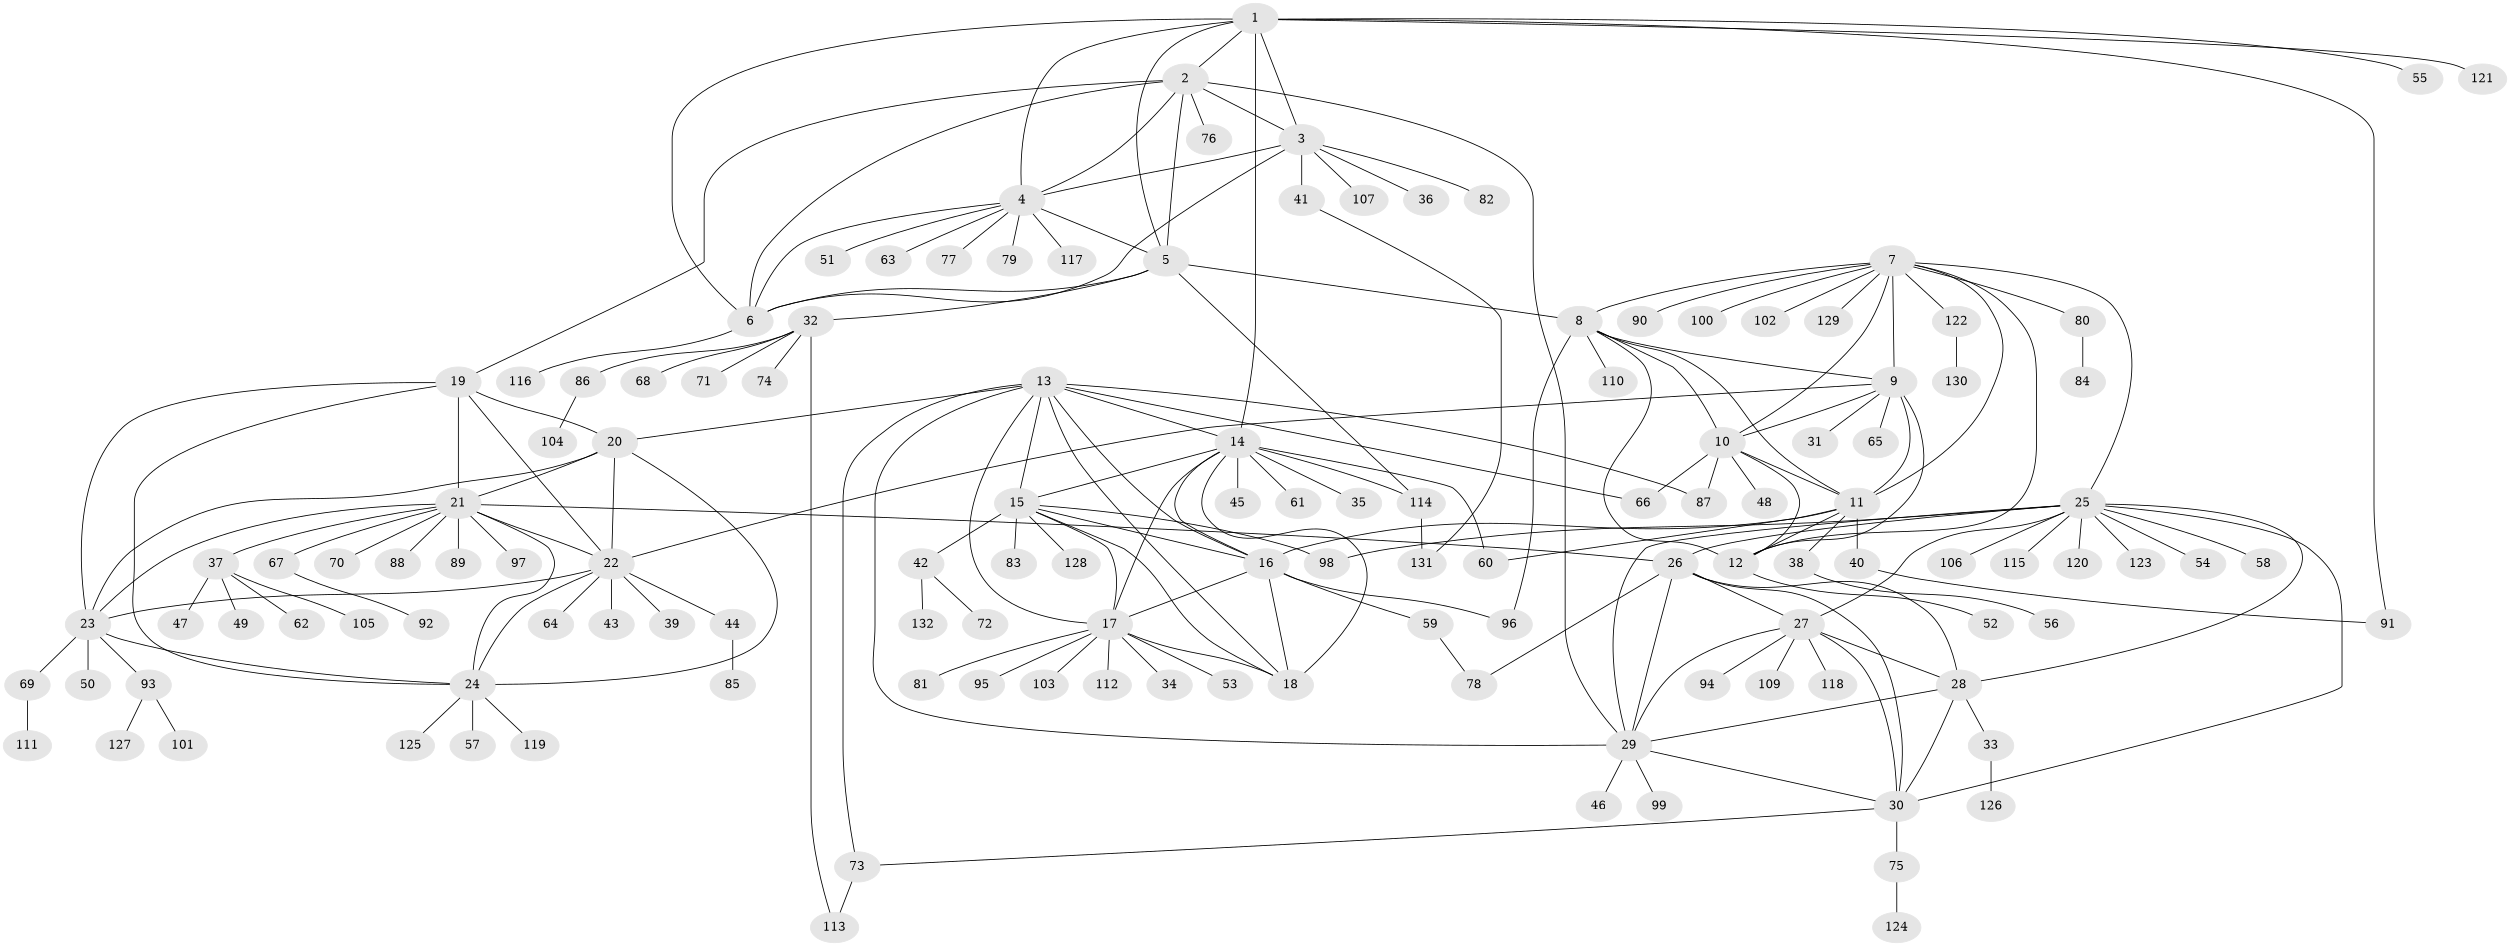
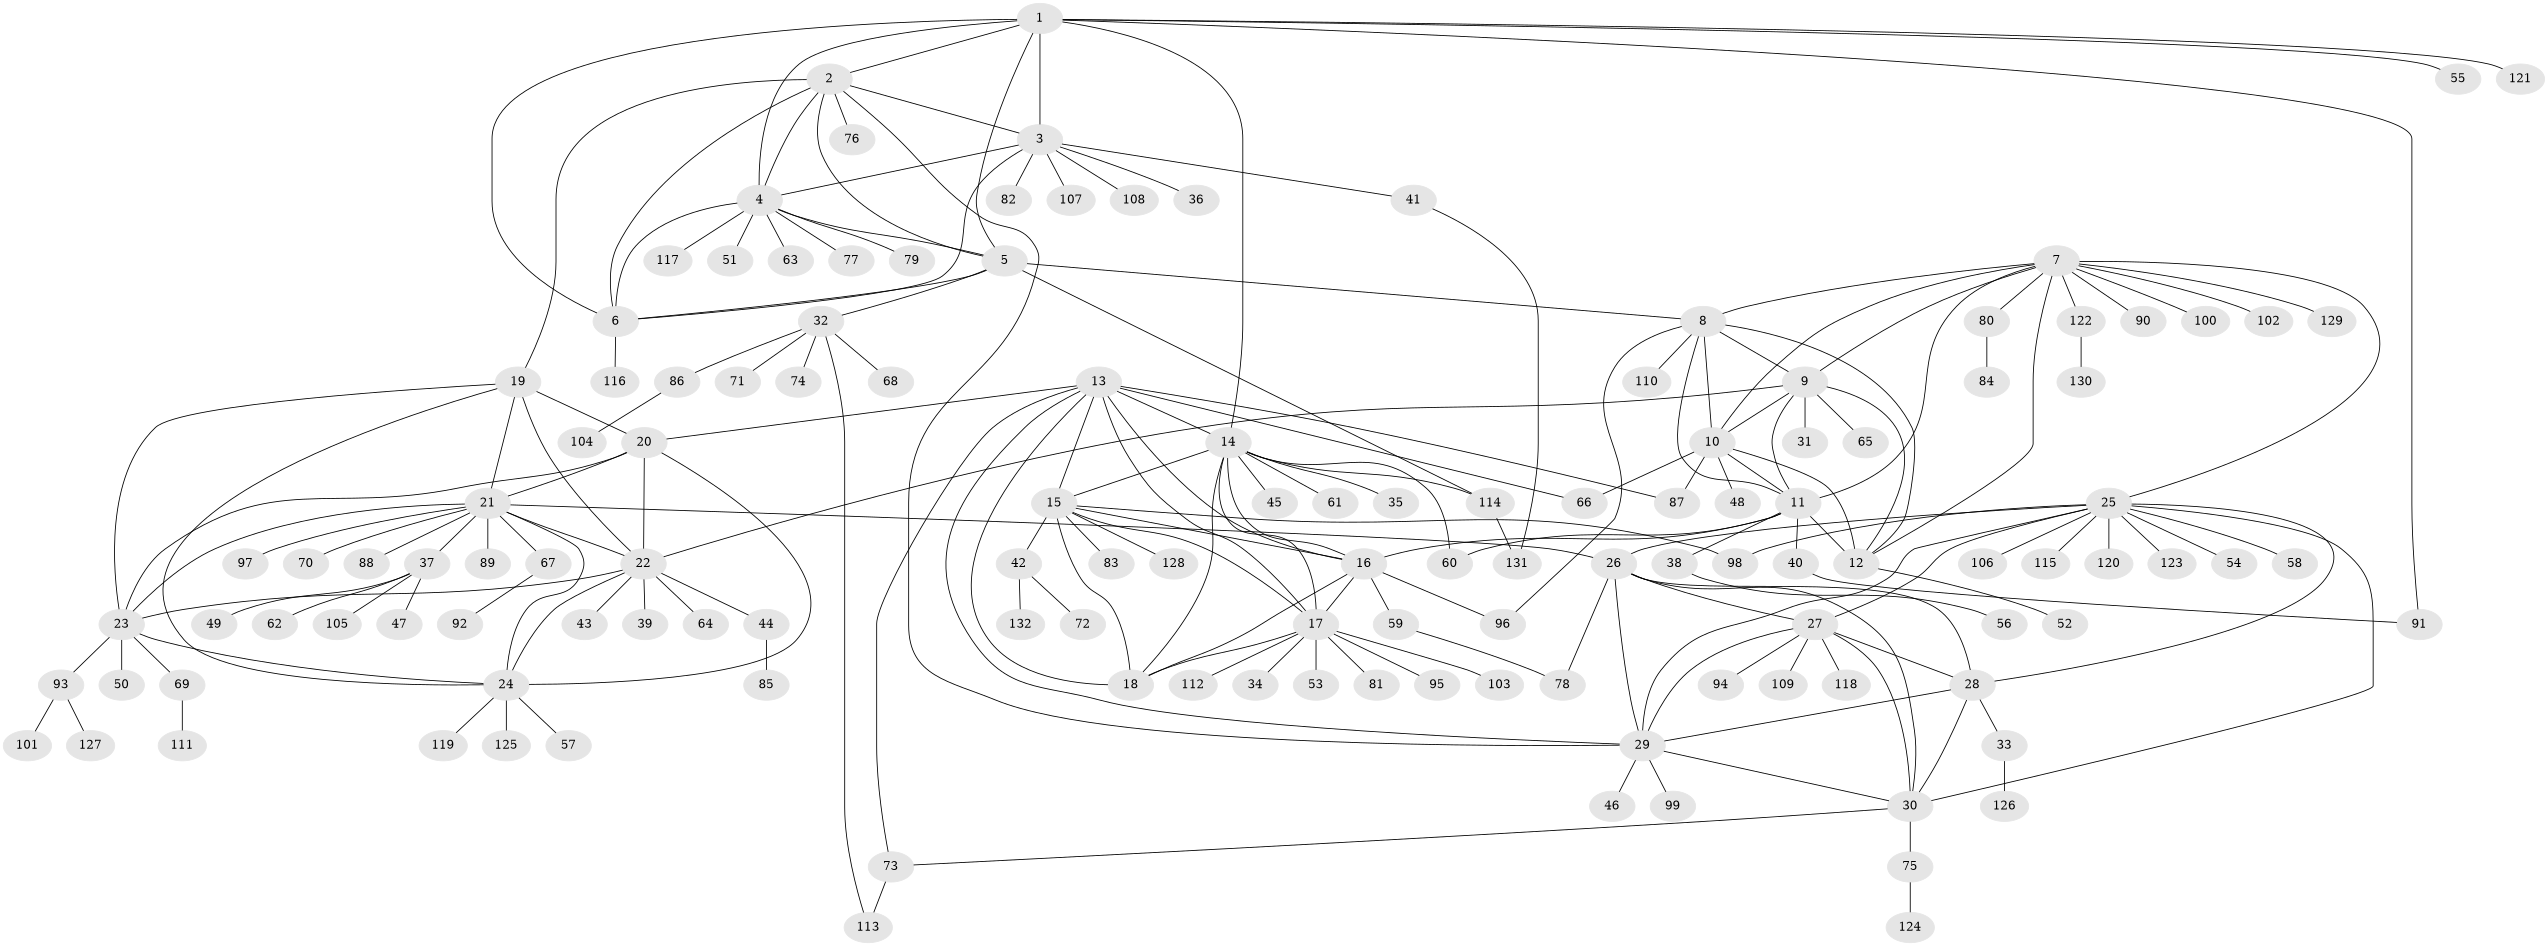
  graph {
    node [color=gray90 style=filled]
    1
    2
    3
    4
    5
    6
    14
    55
    91
    121
    19
    29
    76
    36
    41
    82
    107
+   108
    51
    63
    77
    79
    117
    8
    32
    114
    116
    16
    60
    15
    17
    18
    35
    45
    61
    22
    20
    21
    23
    24
    30
    46
    99
    131
    9
    10
    11
    12
    96
    110
    68
    71
    74
    86
    113
    7
    25
    80
    90
    100
    102
    122
    129
    31
    65
    48
    66
    87
    38
    40
    52
    98
    26
    27
    28
    54
    58
    106
    115
    120
    123
    84
    130
    39
    43
    44
    64
    59
    56
    13
    73
    42
    83
    128
    34
    53
    81
    95
    103
    112
    72
    132
    78
    37
    67
    70
    88
    89
    97
    50
    69
    93
    57
    119
    125
    47
    49
    62
    105
    92
    85
    111
    101
    127
    94
    109
    118
    33
    75
    126
    124
    104
    1 -- 2
    1 -- 3
    1 -- 4
    1 -- 5
    1 -- 6
    1 -- 14
    1 -- 55
    1 -- 91
    1 -- 121
    2 -- 3
    2 -- 4
    2 -- 5
    2 -- 6
    2 -- 19
    2 -- 29
    2 -- 76
    3 -- 4
    3 -- 6
    3 -- 36
    3 -- 41
    3 -- 82
    3 -- 107
+   3 -- 108
    4 -- 5
    4 -- 6
    4 -- 51
    4 -- 63
    4 -- 77
    4 -- 79
    4 -- 117
    5 -- 6
    5 -- 8
    5 -- 32
    5 -- 114
    6 -- 116
    14 -- 114
    14 -- 16
    14 -- 60
    14 -- 15
    14 -- 17
    14 -- 18
    14 -- 35
    14 -- 45
    14 -- 61
    19 -- 22
    19 -- 20
    19 -- 21
    19 -- 23
    19 -- 24
    29 -- 30
    29 -- 46
    29 -- 99
    41 -- 131
    8 -- 9
    8 -- 10
    8 -- 11
    8 -- 12
    8 -- 96
    8 -- 110
    32 -- 68
    32 -- 71
    32 -- 74
    32 -- 86
    32 -- 113
    114 -- 131
    16 -- 17
    16 -- 18
    16 -- 96
    16 -- 59
    15 -- 16
    15 -- 17
    15 -- 18
    15 -- 98
    15 -- 42
    15 -- 83
    15 -- 128
    17 -- 18
    17 -- 34
    17 -- 53
    17 -- 81
    17 -- 95
    17 -- 103
    17 -- 112
    22 -- 23
    22 -- 24
    22 -- 39
    22 -- 43
    22 -- 44
    22 -- 64
    20 -- 22
    20 -- 21
    20 -- 23
    20 -- 24
    21 -- 22
    21 -- 23
    21 -- 24
    21 -- 26
    21 -- 37
    21 -- 67
    21 -- 70
    21 -- 88
    21 -- 89
    21 -- 97
    23 -- 24
    23 -- 50
    23 -- 69
    23 -- 93
    24 -- 57
    24 -- 119
    24 -- 125
    30 -- 73
    30 -- 75
    9 -- 22
    9 -- 10
    9 -- 11
    9 -- 12
    9 -- 31
    9 -- 65
    10 -- 11
    10 -- 12
    10 -- 48
    10 -- 66
    10 -- 87
    11 -- 16
    11 -- 60
    11 -- 12
    11 -- 38
    11 -- 40
    12 -- 52
    86 -- 104
    7 -- 8
    7 -- 9
    7 -- 10
    7 -- 11
    7 -- 12
    7 -- 25
    7 -- 80
    7 -- 90
    7 -- 100
    7 -- 102
    7 -- 122
    7 -- 129
    25 -- 29
    25 -- 30
    25 -- 98
    25 -- 26
    25 -- 27
    25 -- 28
    25 -- 54
    25 -- 58
    25 -- 106
    25 -- 115
    25 -- 120
    25 -- 123
    80 -- 84
    122 -- 130
    38 -- 56
    40 -- 91
    26 -- 29
    26 -- 30
    26 -- 27
    26 -- 28
    26 -- 78
    27 -- 29
    27 -- 30
    27 -- 28
    27 -- 94
    27 -- 109
    27 -- 118
    28 -- 29
    28 -- 30
    28 -- 33
    44 -- 85
    59 -- 78
    13 -- 14
    13 -- 29
    13 -- 16
    13 -- 15
    13 -- 17
    13 -- 18
    13 -- 20
    13 -- 66
    13 -- 87
    13 -- 73
    73 -- 113
    42 -- 72
    42 -- 132
    37 -- 47
    37 -- 49
    37 -- 62
    37 -- 105
    67 -- 92
    69 -- 111
    93 -- 101
    93 -- 127
    33 -- 126
    75 -- 124
  }
